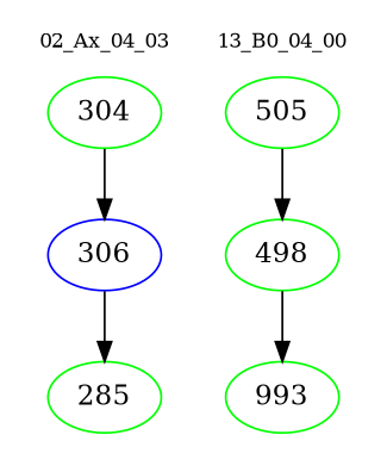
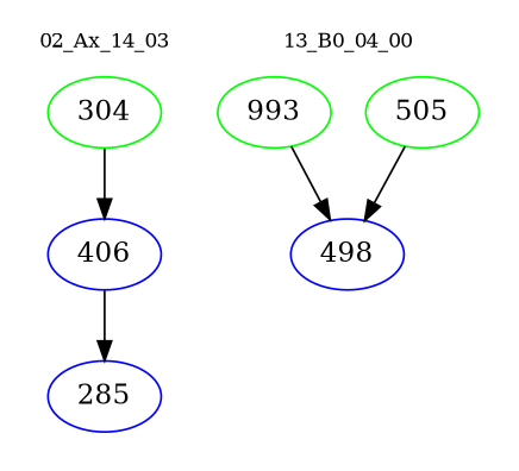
  digraph {
    node [color=green]
    edge [color=black]
    n1 [label=304]
-   n2 [color=blue label=306]
-   n3 [label=285]
+   n2 [color=blue label=406]
+   n3 [color=blue label=285]
    n4 [label=505]
-   n5 [label=498]
+   n5 [color=blue label=498]
    n6 [label=993]
    subgraph cluster_1 {
      color=white
      fontsize=10
-     label="02_Ax_04_03"
+     label="02_Ax_14_03"
      n1
      n2
      n3
    }
    subgraph cluster_2 {
      color=white
      fontsize=10
      label="13_B0_04_00"
      n4
      n5
      n6
    }
    n1 -> n2
    n2 -> n3
    n4 -> n5
-   n5 -> n6
+   n6 -> n5
  }
